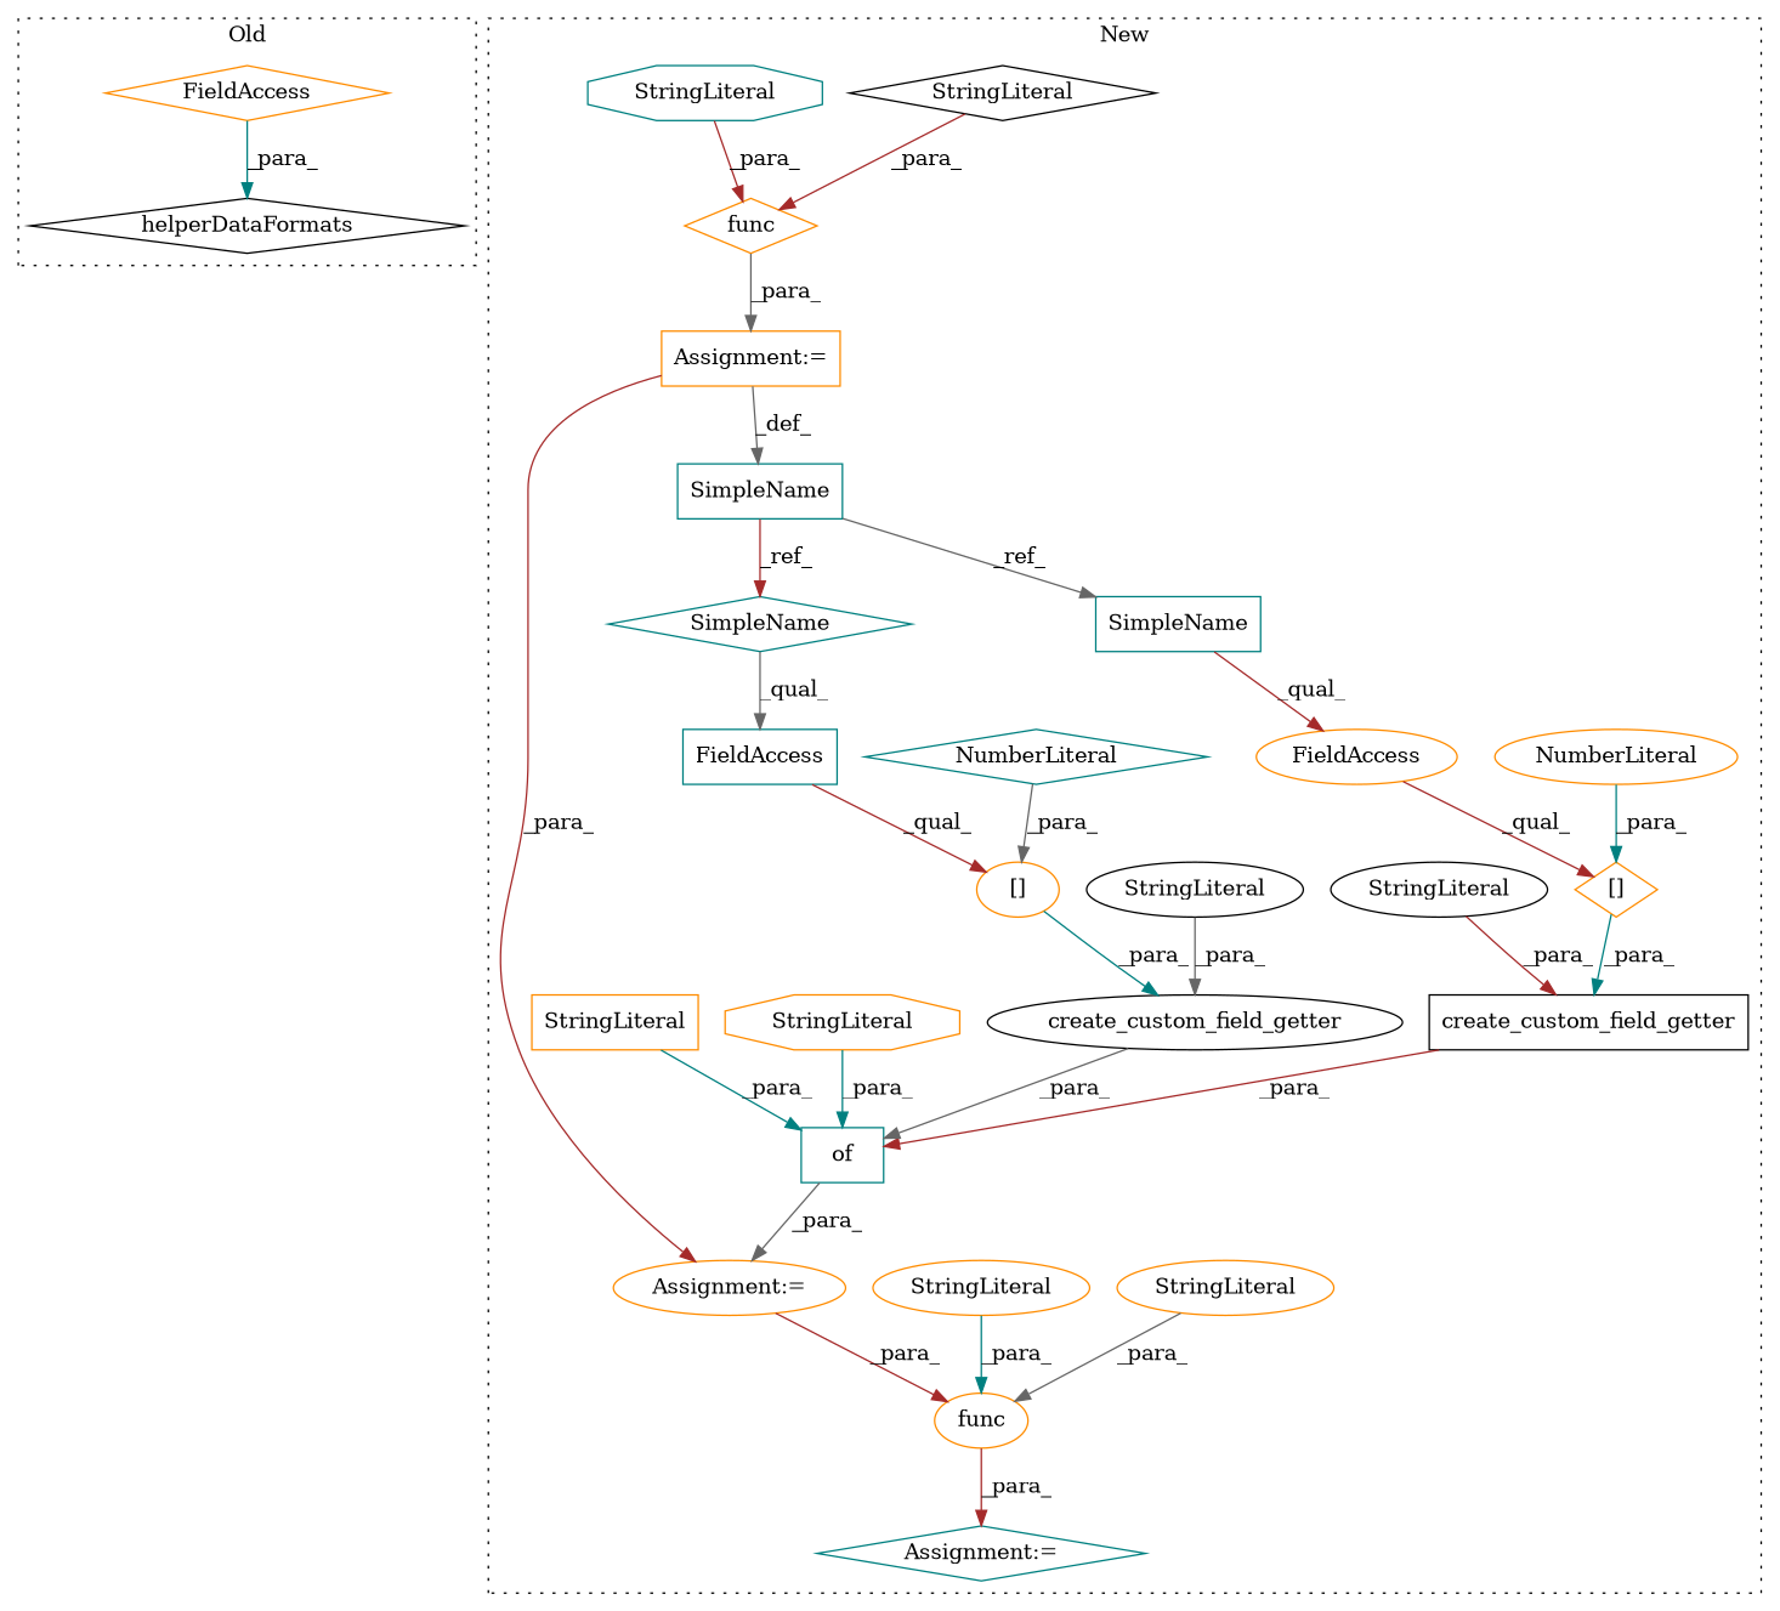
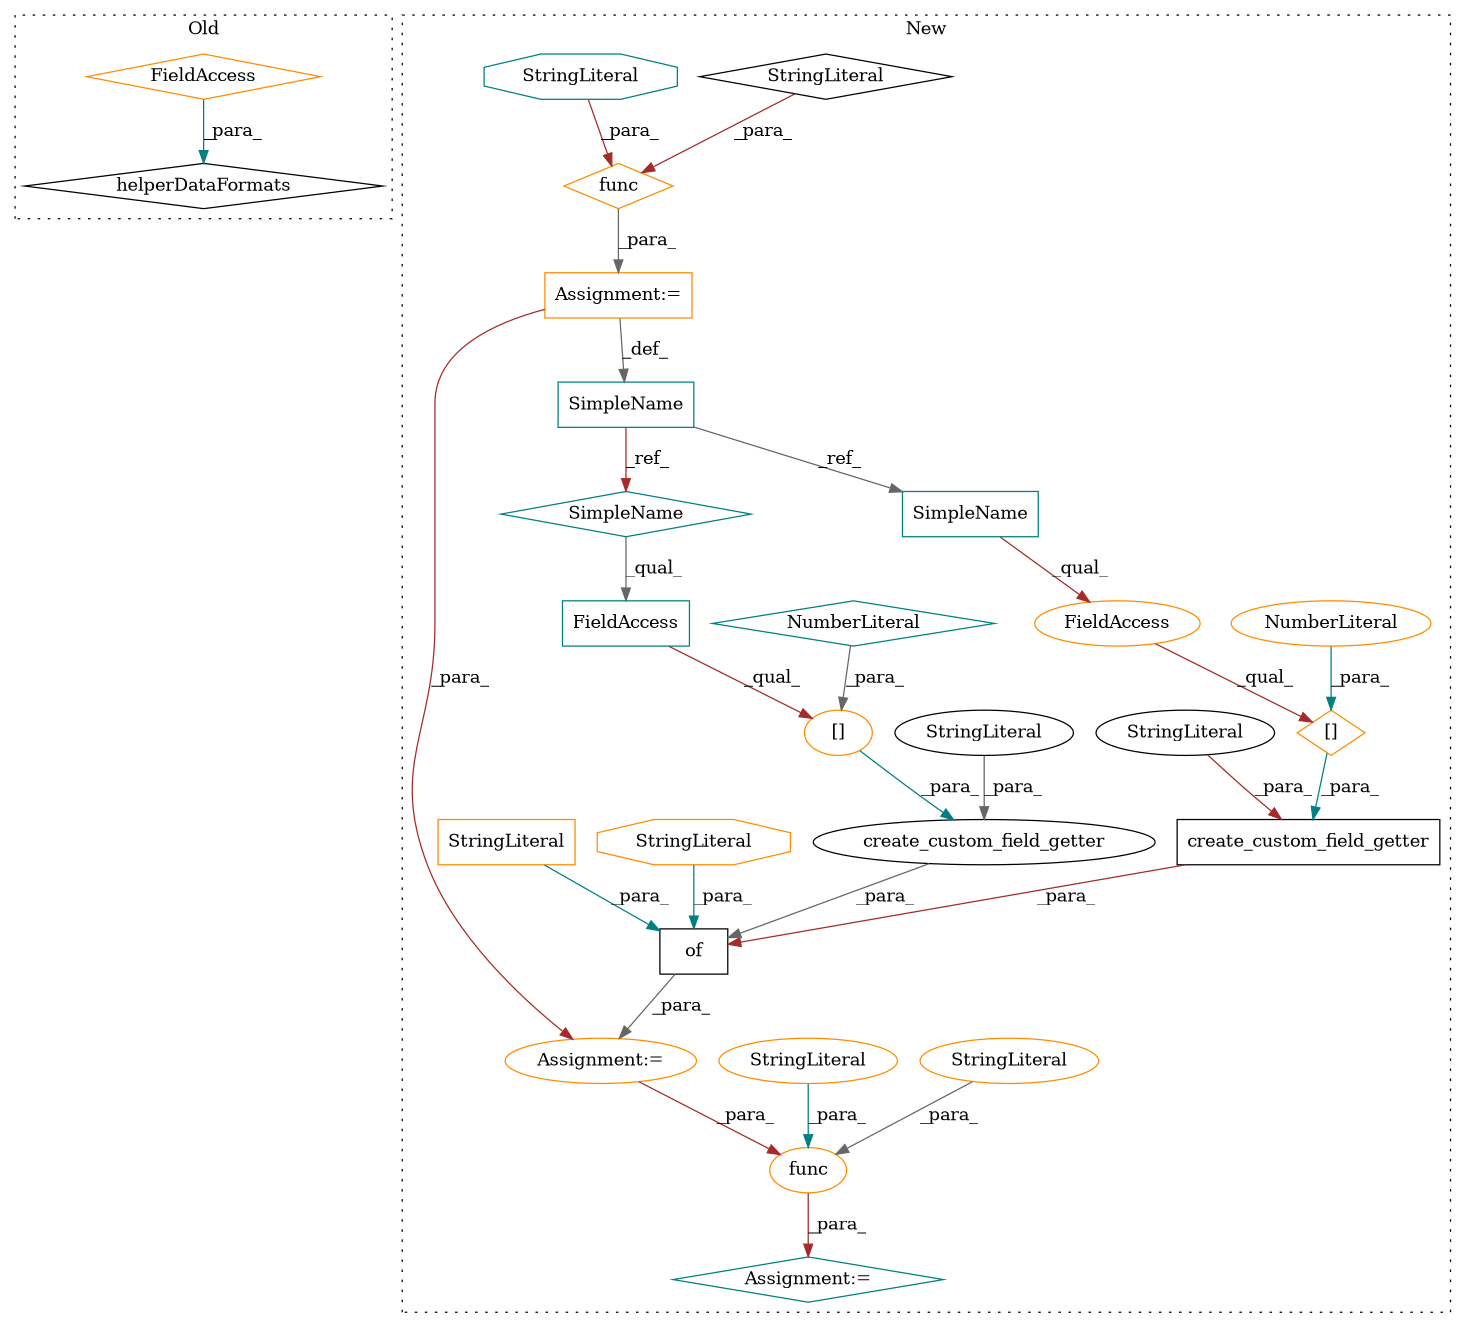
  digraph {
    node [a=45 l=1 s=10328 shape=ellipse color=darkorange]
    edge [color=brown]
    n1 [a=32 l="18,1" label=helperDataFormats s="11686,11710" shape=diamond color=black]
    n2 [a=22 l=4 label=FieldAccess s=11704 shape=diamond]
-   n3 [a=32 l="3,1" label=of s="10294,10400" shape=box color=teal]
+   n3 [a=32 l="3,1" label=of s="10294,10400" shape=box color=black]
    n4 [a=32 l="27,1" label=create_custom_field_getter s="10353,10399" shape=box color=black]
    n5 [a=32 l="5,1" label=func s="10144,10164" shape=diamond]
    n6 [a=32 l="27,1" label=create_custom_field_getter s="10301,10347" color=black]
    n7 [a=32 l="5,1" label=func s="10413,10447"]
    n8 [a=7 label="Assignment:=" s=10289]
    n9 [l=7 label=StringLiteral s=10149 shape=diamond color=black]
    n10 [a=7 label="Assignment:=" s=10412 shape=diamond color=teal]
    n11 [l=7 label=StringLiteral s=10157 shape=octagon color=teal]
    n12 [l=3 label=StringLiteral s=10344 color=black]
    n13 [l=3 label=StringLiteral s=10349 shape=octagon]
    n14 [l=3 label=StringLiteral s=10396 color=black]
    n15 [l=7 label=StringLiteral s=10426]
    n16 [l=3 label=StringLiteral s=10297 shape=box]
    n17 [a=7 label="Assignment:=" s=10143 shape=box]
    n18 [l=7 label=StringLiteral s=10418]
    n19 [a=2 l="13,1" label="[]" s="10328,10342"]
    n20 [a=34 label=NumberLiteral s=10341 shape=diamond color=teal]
    n21 [a=2 l="13,1" label="[]" s="10380,10394" shape=diamond]
    n22 [a=34 label=NumberLiteral s=10393]
    n23 [a=22 l=12 label=FieldAccess shape=box color=teal]
    n24 [a=42 l=5 label=SimpleName s=10138 shape=box color=teal]
    n25 [a=22 l=12 label=FieldAccess s=10380]
    n26 [a=42 l=5 label=SimpleName shape=diamond color=teal]
    n27 [a=42 l=5 label=SimpleName s=10380 shape=box color=teal]
    subgraph cluster_1 {
      label=Old
      style=dotted
      n1
      n2
    }
    subgraph cluster_2 {
      label=New
      style=dotted
      n3
      n4
      n5
      n6
      n7
      n8
      n9
      n10
      n11
      n12
      n13
      n14
      n15
      n16
      n17
      n18
      n19
      n20
      n21
      n22
      n23
      n24
      n25
      n26
      n27
    }
    n2 -> n1 [label=_para_ color=teal]
    n3 -> n8 [label=_para_ color=gray40]
    n4 -> n3 [label=_para_]
    n5 -> n17 [label=_para_ color=gray40]
    n6 -> n3 [label=_para_ color=gray40]
    n7 -> n10 [label=_para_]
    n8 -> n7 [label=_para_]
    n9 -> n5 [label=_para_]
    n11 -> n5 [label=_para_]
    n12 -> n6 [label=_para_ color=gray40]
    n13 -> n3 [label=_para_ color=teal]
    n14 -> n4 [label=_para_]
    n15 -> n7 [label=_para_ color=gray40]
    n16 -> n3 [label=_para_ color=teal]
    n17 -> n8 [label=_para_]
    n17 -> n24 [label=_def_ color=gray40]
    n18 -> n7 [label=_para_ color=teal]
    n19 -> n6 [label=_para_ color=teal]
    n20 -> n19 [label=_para_ color=gray40]
    n21 -> n4 [label=_para_ color=teal]
    n22 -> n21 [label=_para_ color=teal]
    n23 -> n19 [label=_qual_]
    n24 -> n26 [label=_ref_]
    n24 -> n27 [label=_ref_ color=gray40]
    n25 -> n21 [label=_qual_]
    n26 -> n23 [label=_qual_ color=gray40]
    n27 -> n25 [label=_qual_]
  }
